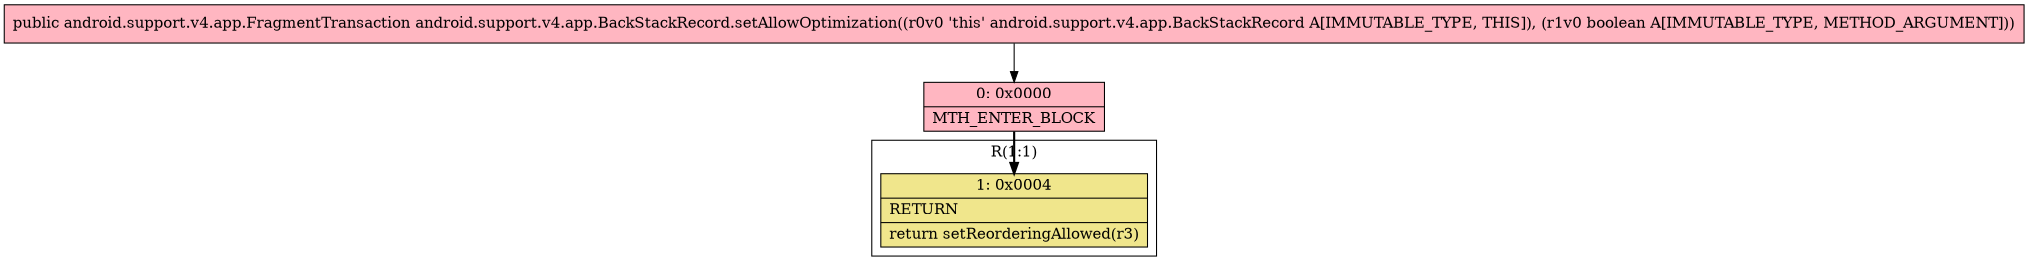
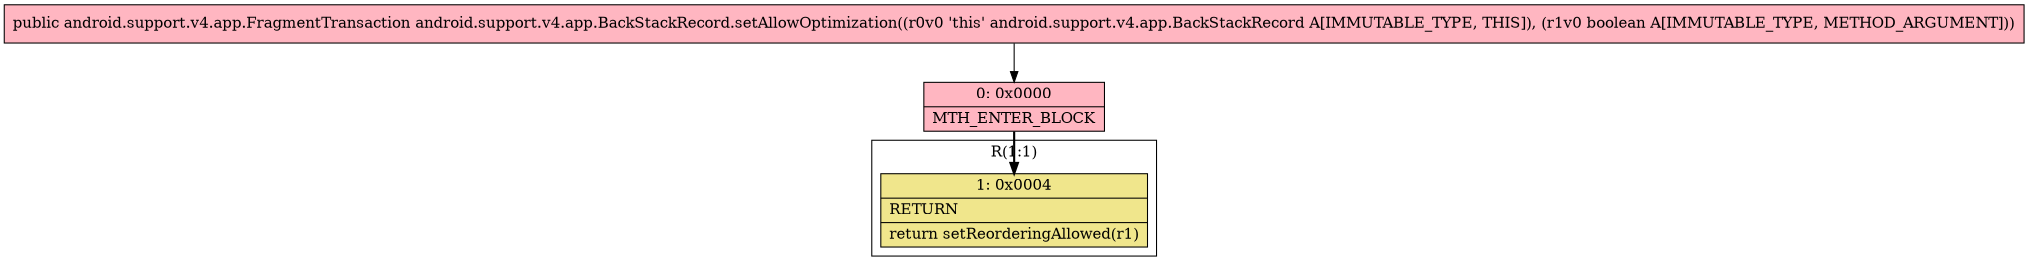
  digraph {
    node [color=black shape=record style=filled fillcolor=lightpink]
-   n1 [label="{1\:\ 0x0004|RETURN\l|return setReorderingAllowed(r3)\l}" fillcolor=khaki]
+   n1 [label="{1\:\ 0x0004|RETURN\l|return setReorderingAllowed(r1)\l}" fillcolor=khaki]
    n2 [label="{0\:\ 0x0000|MTH_ENTER_BLOCK\l}"]
    n3 [label="{public android.support.v4.app.FragmentTransaction android.support.v4.app.BackStackRecord.setAllowOptimization((r0v0 'this' android.support.v4.app.BackStackRecord A[IMMUTABLE_TYPE, THIS]), (r1v0 boolean A[IMMUTABLE_TYPE, METHOD_ARGUMENT])) }"]
    subgraph cluster_1 {
      label="R(1:1)"
      n1
    }
    n2 -> n1 [style=bold]
    n3 -> n2 [style=solid]
  }
